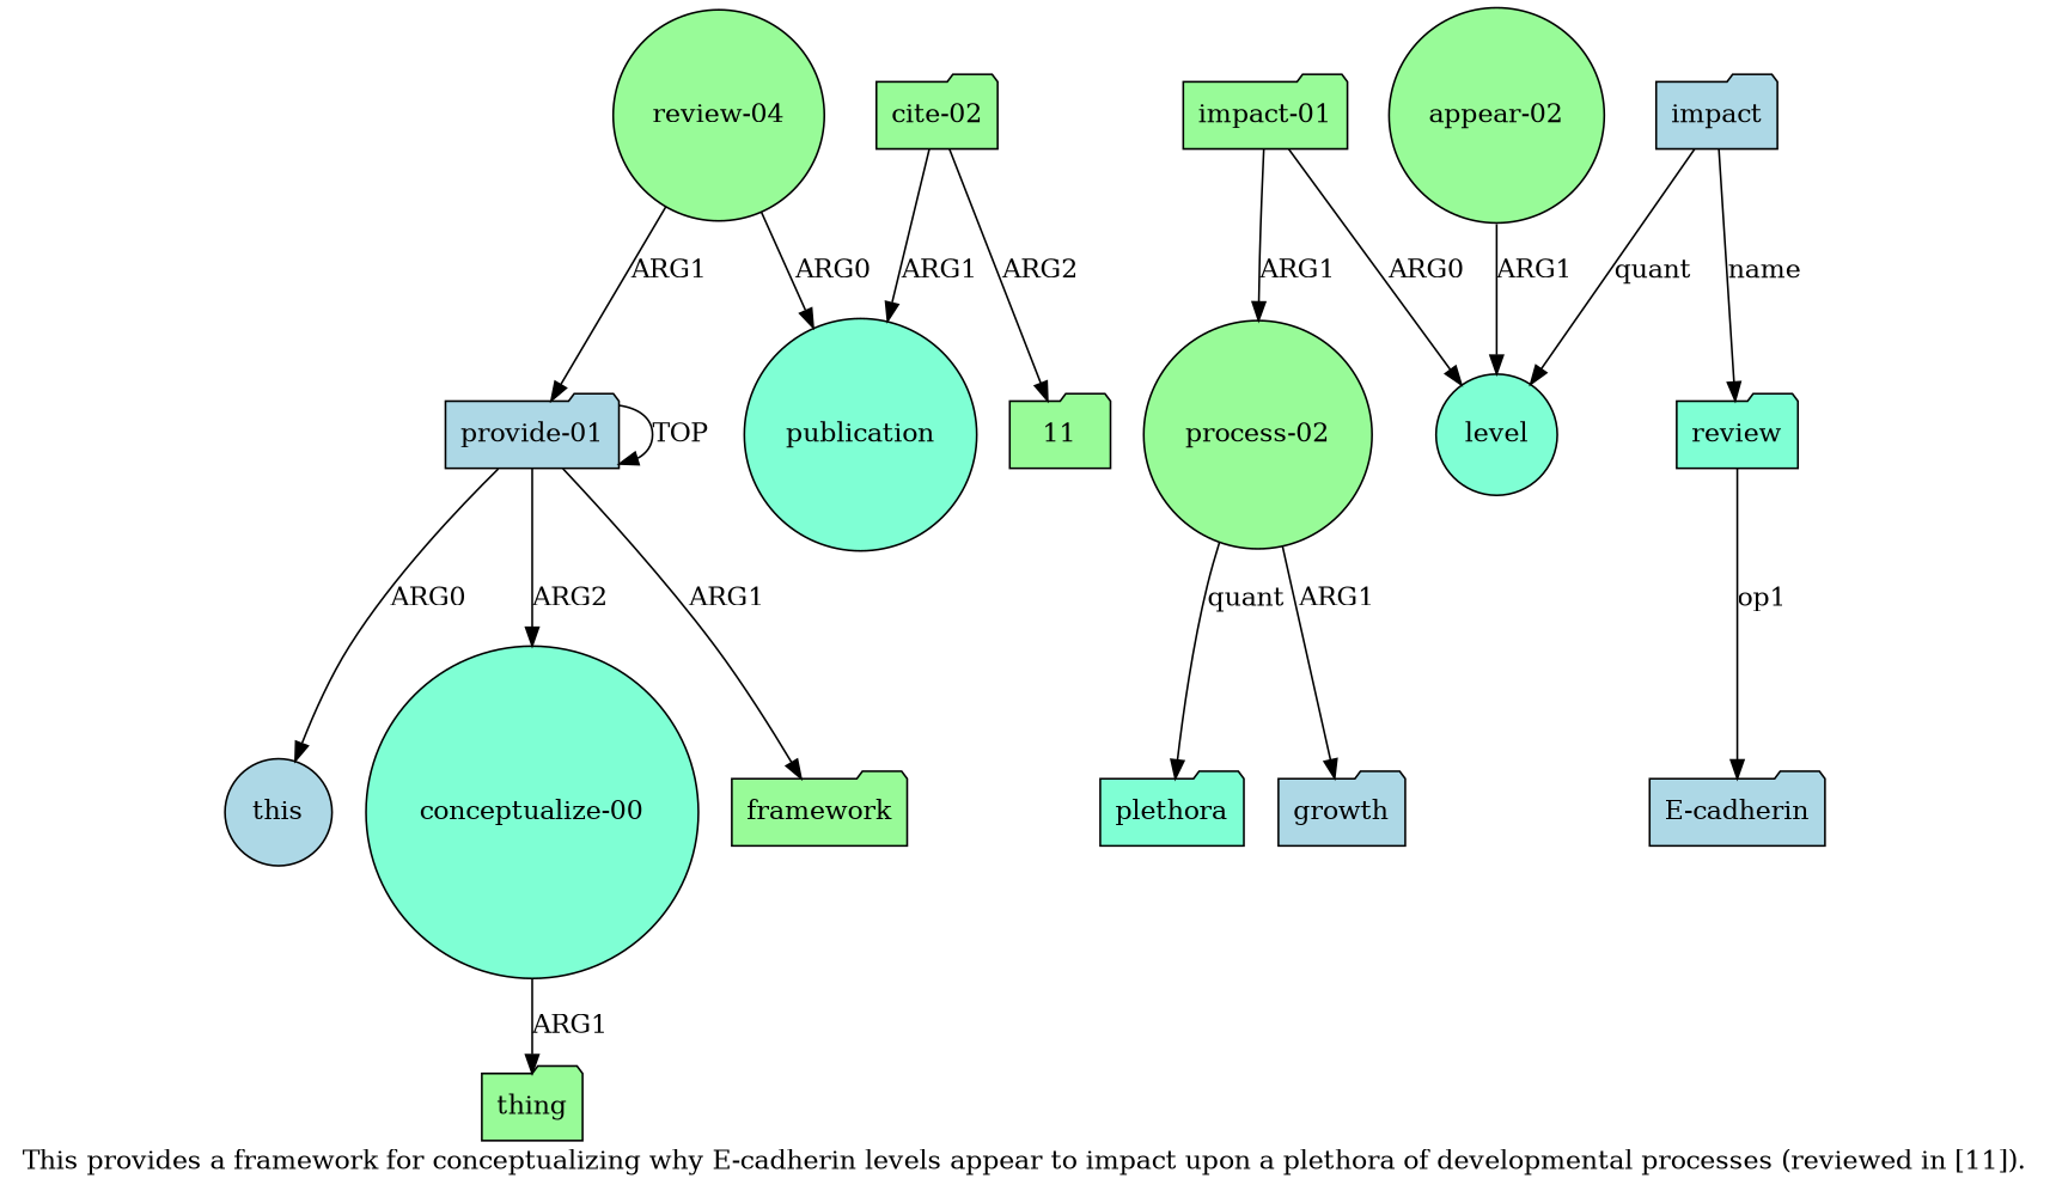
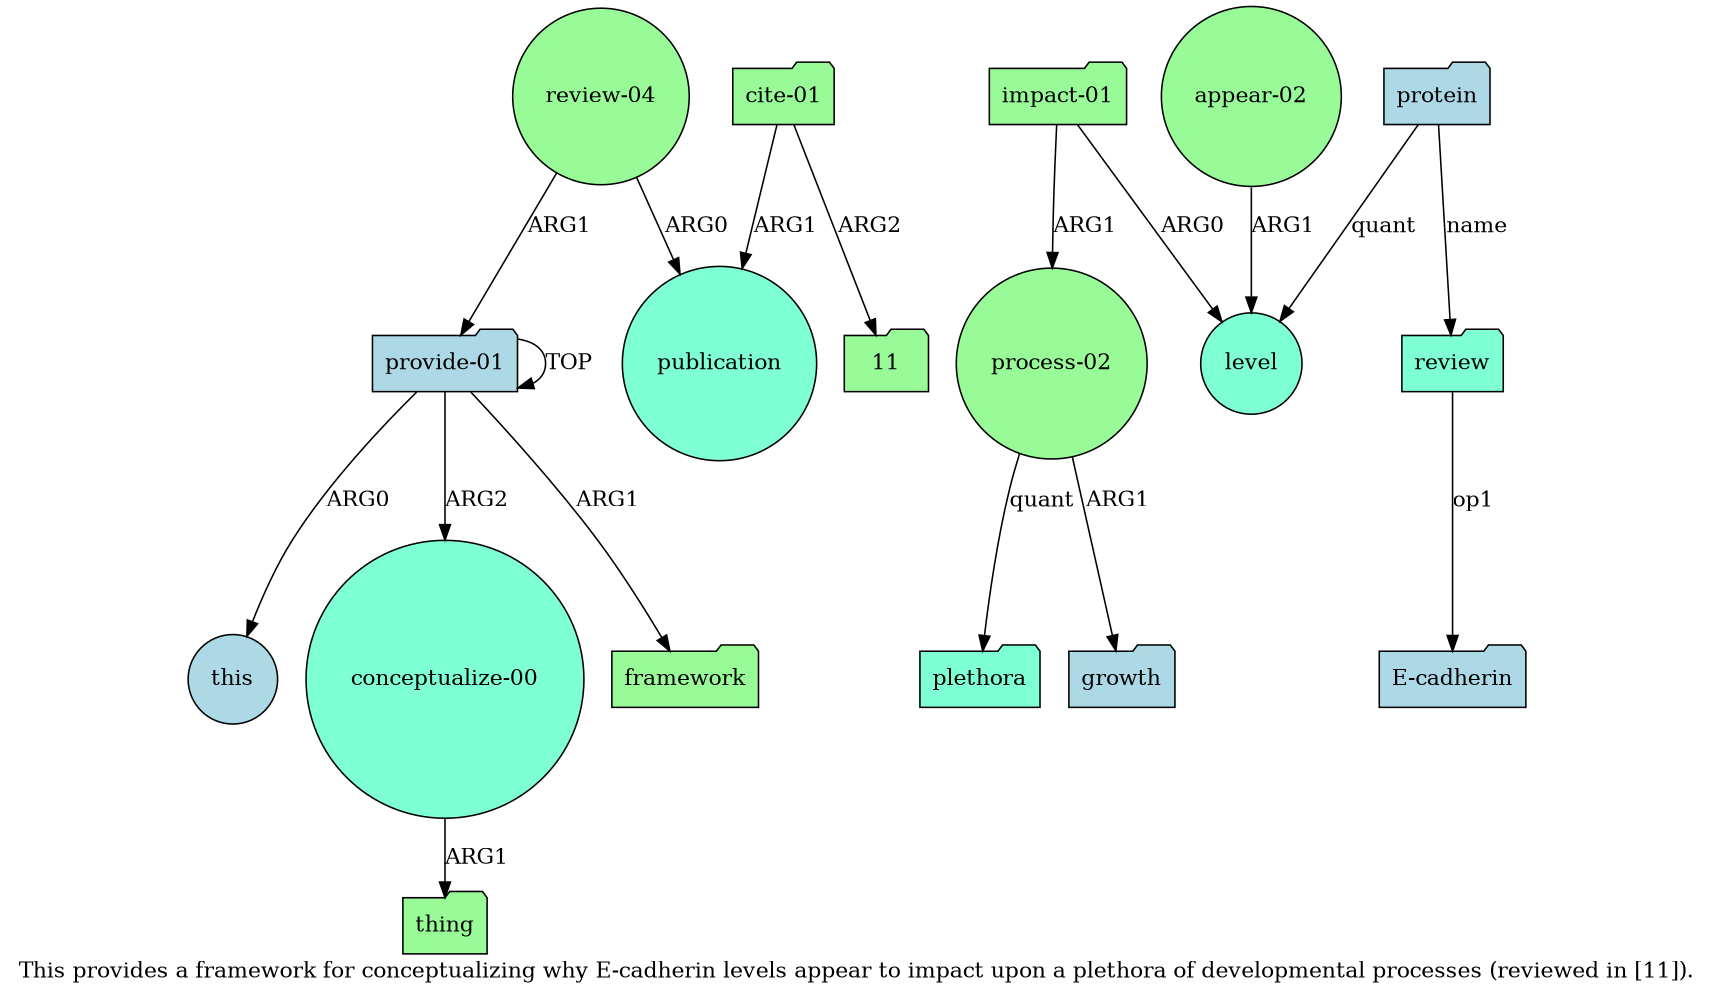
  digraph {
    label="This provides a framework for conceptualizing why E-cadherin levels appear to impact upon a plethora of developmental processes (reviewed in [11])."
    node [color=black fillcolor=palegreen gold_ind=-1 shape=folder style=filled test_ind=-1]
    edge [color=black gold_label=ARG1 test_label=ARG1]
    n1 [fillcolor=aquamarine gold_ind=15 gold_label=publication label=publication shape=circle test_ind=15 test_label=publication]
    n2 [gold_ind=14 gold_label="review-01" label="review-04" shape=circle test_ind=14 test_label="review-01"]
    n3 [fillcolor=lightblue gold_ind=0 gold_label="provide-01" label="provide-01" test_ind=0 test_label="provide-01"]
    n4 [fillcolor=lightblue gold_ind=1 gold_label=this label=this shape=circle test_ind=1 test_label=this]
    n5 [fillcolor=aquamarine gold_ind=3 gold_label="conceptualize-00" label="conceptualize-00" shape=circle test_ind=3 test_label="conceptualize-00"]
    n6 [gold_ind=2 gold_label=framework label=framework test_ind=2 test_label=framework]
    n7 [gold_ind=4 gold_label=thing label=thing test_ind=4 test_label=thing]
-   n8 [gold_ind=16 gold_label="cite-01" label="cite-02" test_ind=16 test_label="cite-01"]
+   n8 [gold_ind=16 gold_label="cite-01" label="cite-01" test_ind=16 test_label="cite-01"]
    n9 [gold_label=11 label=11 test_label=11]
    n10 [gold_ind=11 gold_label="process-02" label="process-02" shape=circle test_ind=11 test_label="process-02"]
    n11 [fillcolor=aquamarine gold_ind=13 gold_label=plethora label=plethora test_ind=13 test_label=plethora]
    n12 [fillcolor=lightblue gold_ind=12 gold_label=growth label=growth test_ind=12 test_label=growth]
    n13 [gold_ind=10 gold_label="impact-01" label="impact-01" test_ind=10 test_label="impact-01"]
    n14 [fillcolor=aquamarine gold_ind=7 gold_label=level label=level shape=circle test_ind=7 test_label=level]
    n15 [gold_ind=6 gold_label="appear-02" label="appear-02" shape=circle test_ind=6 test_label="appear-02"]
    n16 [fillcolor=aquamarine gold_ind=9 gold_label=name label=review test_ind=9 test_label=name]
    n17 [fillcolor=lightblue gold_label="E-cadherin" label="E-cadherin" test_label="E-cadherin"]
-   n18 [fillcolor=lightblue gold_ind=8 gold_label=protein label=impact test_ind=8 test_label=protein]
+   n18 [fillcolor=lightblue gold_ind=8 gold_label=protein label=protein test_ind=8 test_label=protein]
    n2 -> n1 [gold_label=ARG0 label=ARG0 test_label=ARG0]
    n2 -> n3 [label=ARG1]
    n3 -> n3 [gold_label=TOP label=TOP test_label=TOP]
    n3 -> n4 [gold_label=ARG0 label=ARG0 test_label=ARG0]
    n3 -> n5 [gold_label=ARG2 label=ARG2 test_label=ARG2]
    n3 -> n6 [label=ARG1]
    n5 -> n7 [label=ARG1]
    n8 -> n1 [label=ARG1]
    n8 -> n9 [gold_label=ARG2 label=ARG2 test_label=ARG2]
    n10 -> n11 [gold_label=quant label=quant test_label=quant]
    n10 -> n12 [label=ARG1]
    n13 -> n10 [label=ARG1]
    n13 -> n14 [gold_label=ARG0 label=ARG0 test_label=ARG0]
    n15 -> n14 [label=ARG1]
    n16 -> n17 [gold_label=op1 label=op1 test_label=op1]
    n18 -> n14 [gold_label=quant label=quant test_label=quant]
    n18 -> n16 [gold_label=name label=name test_label=name]
  }
